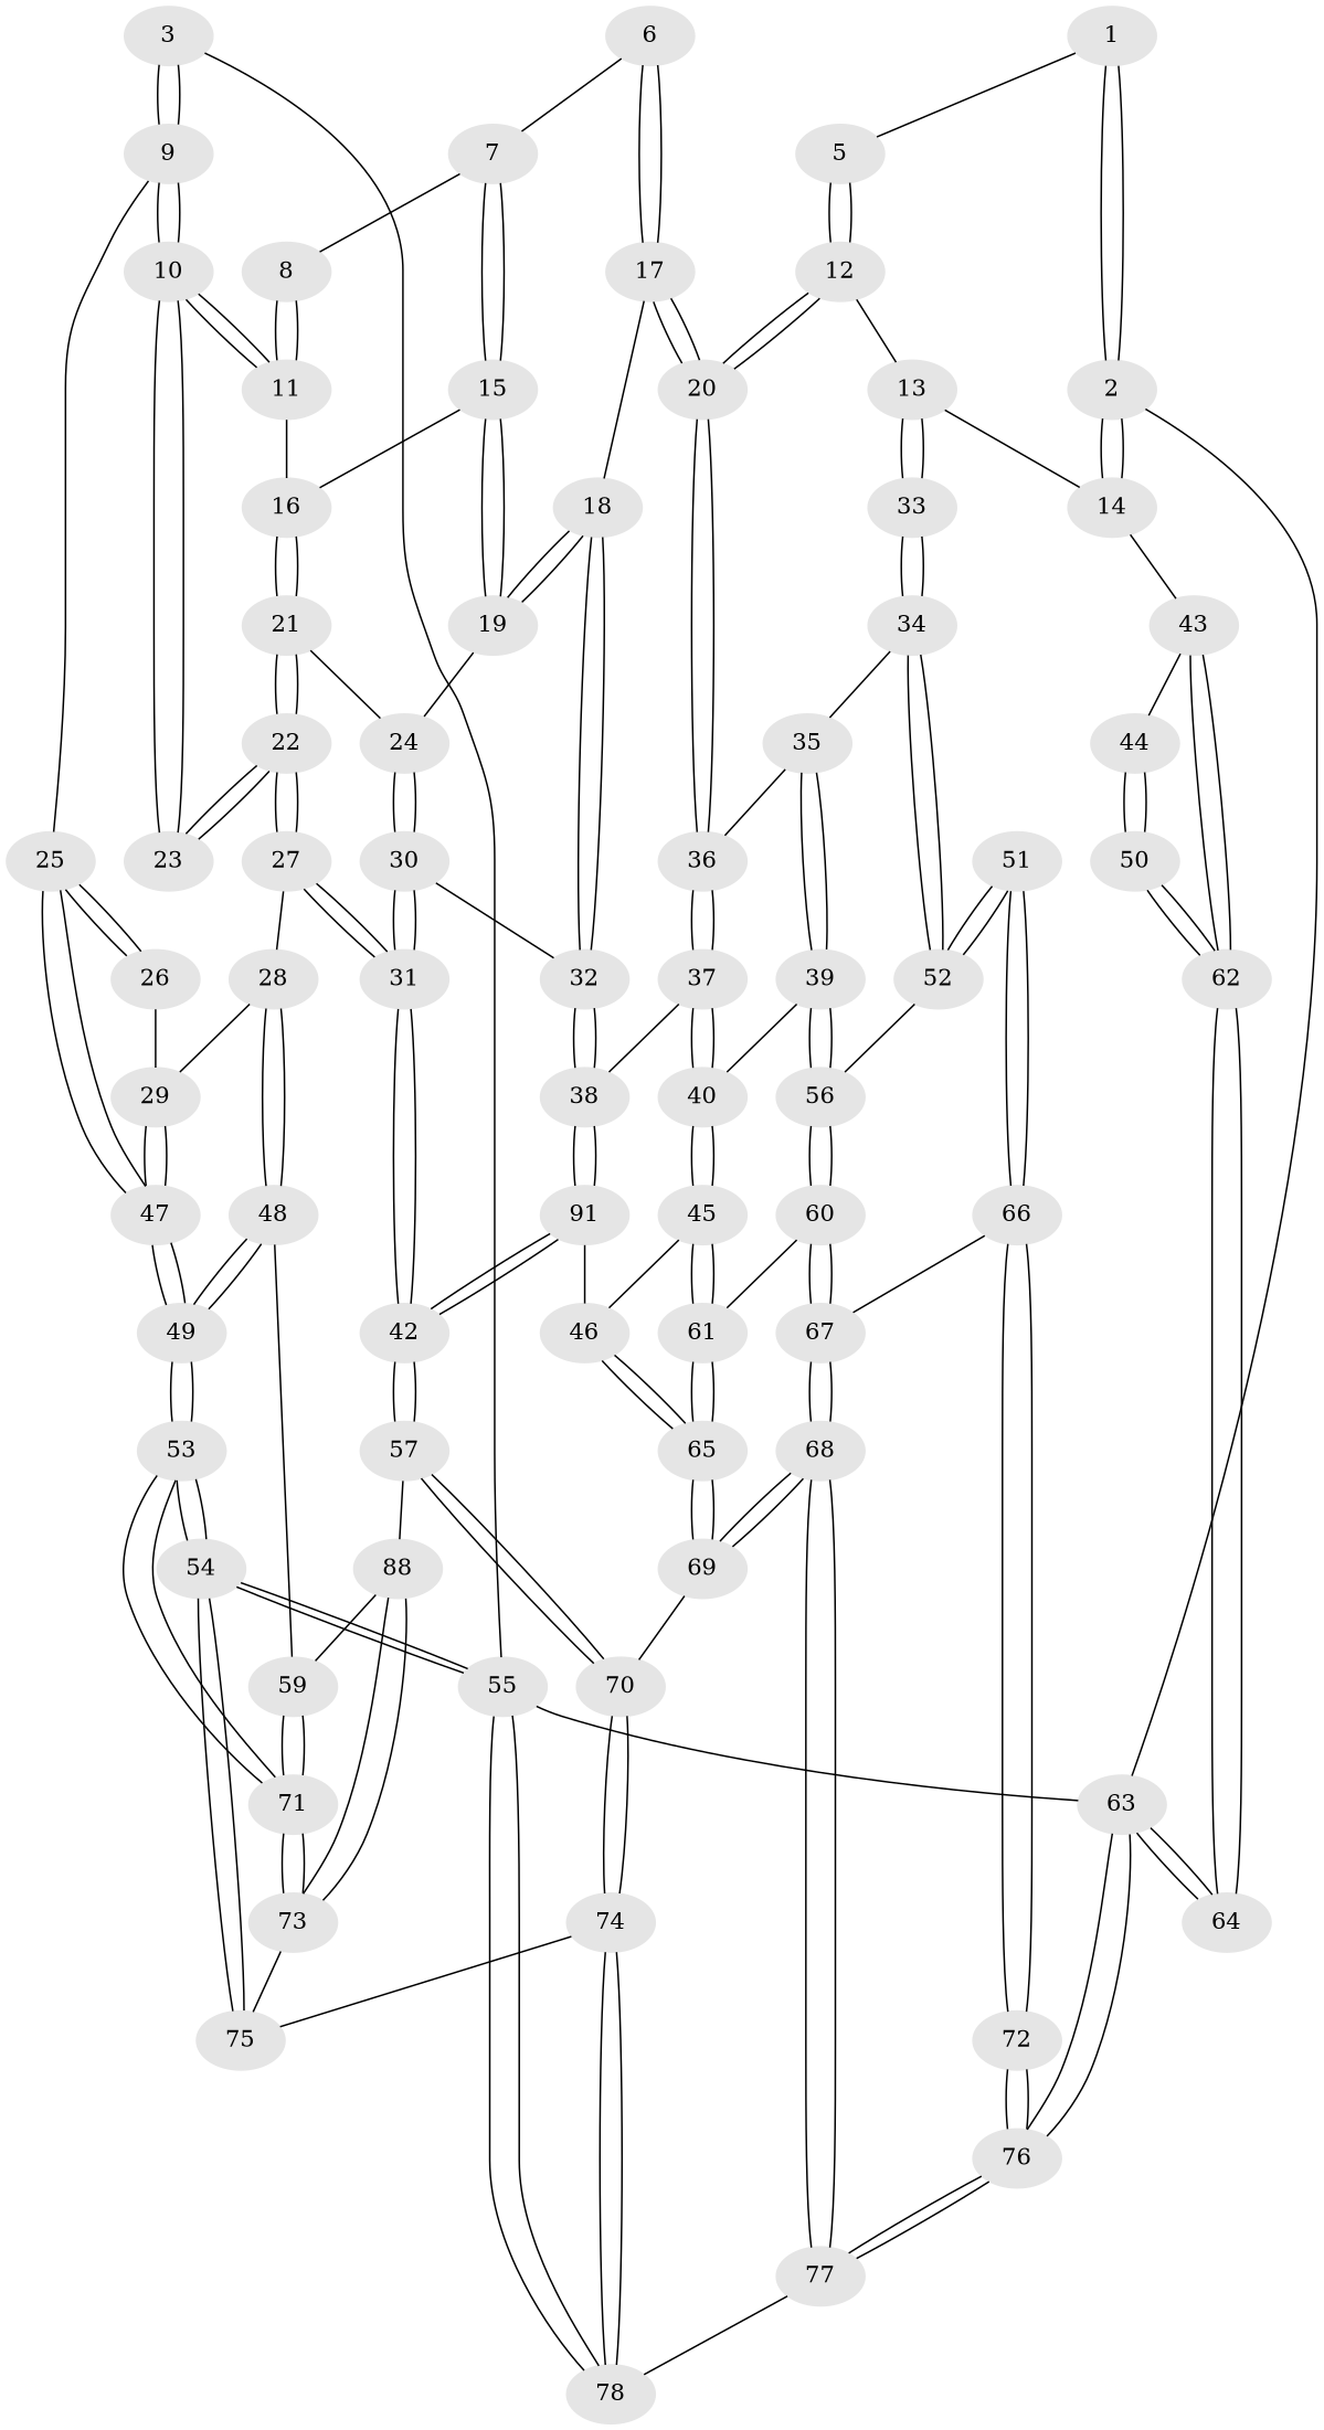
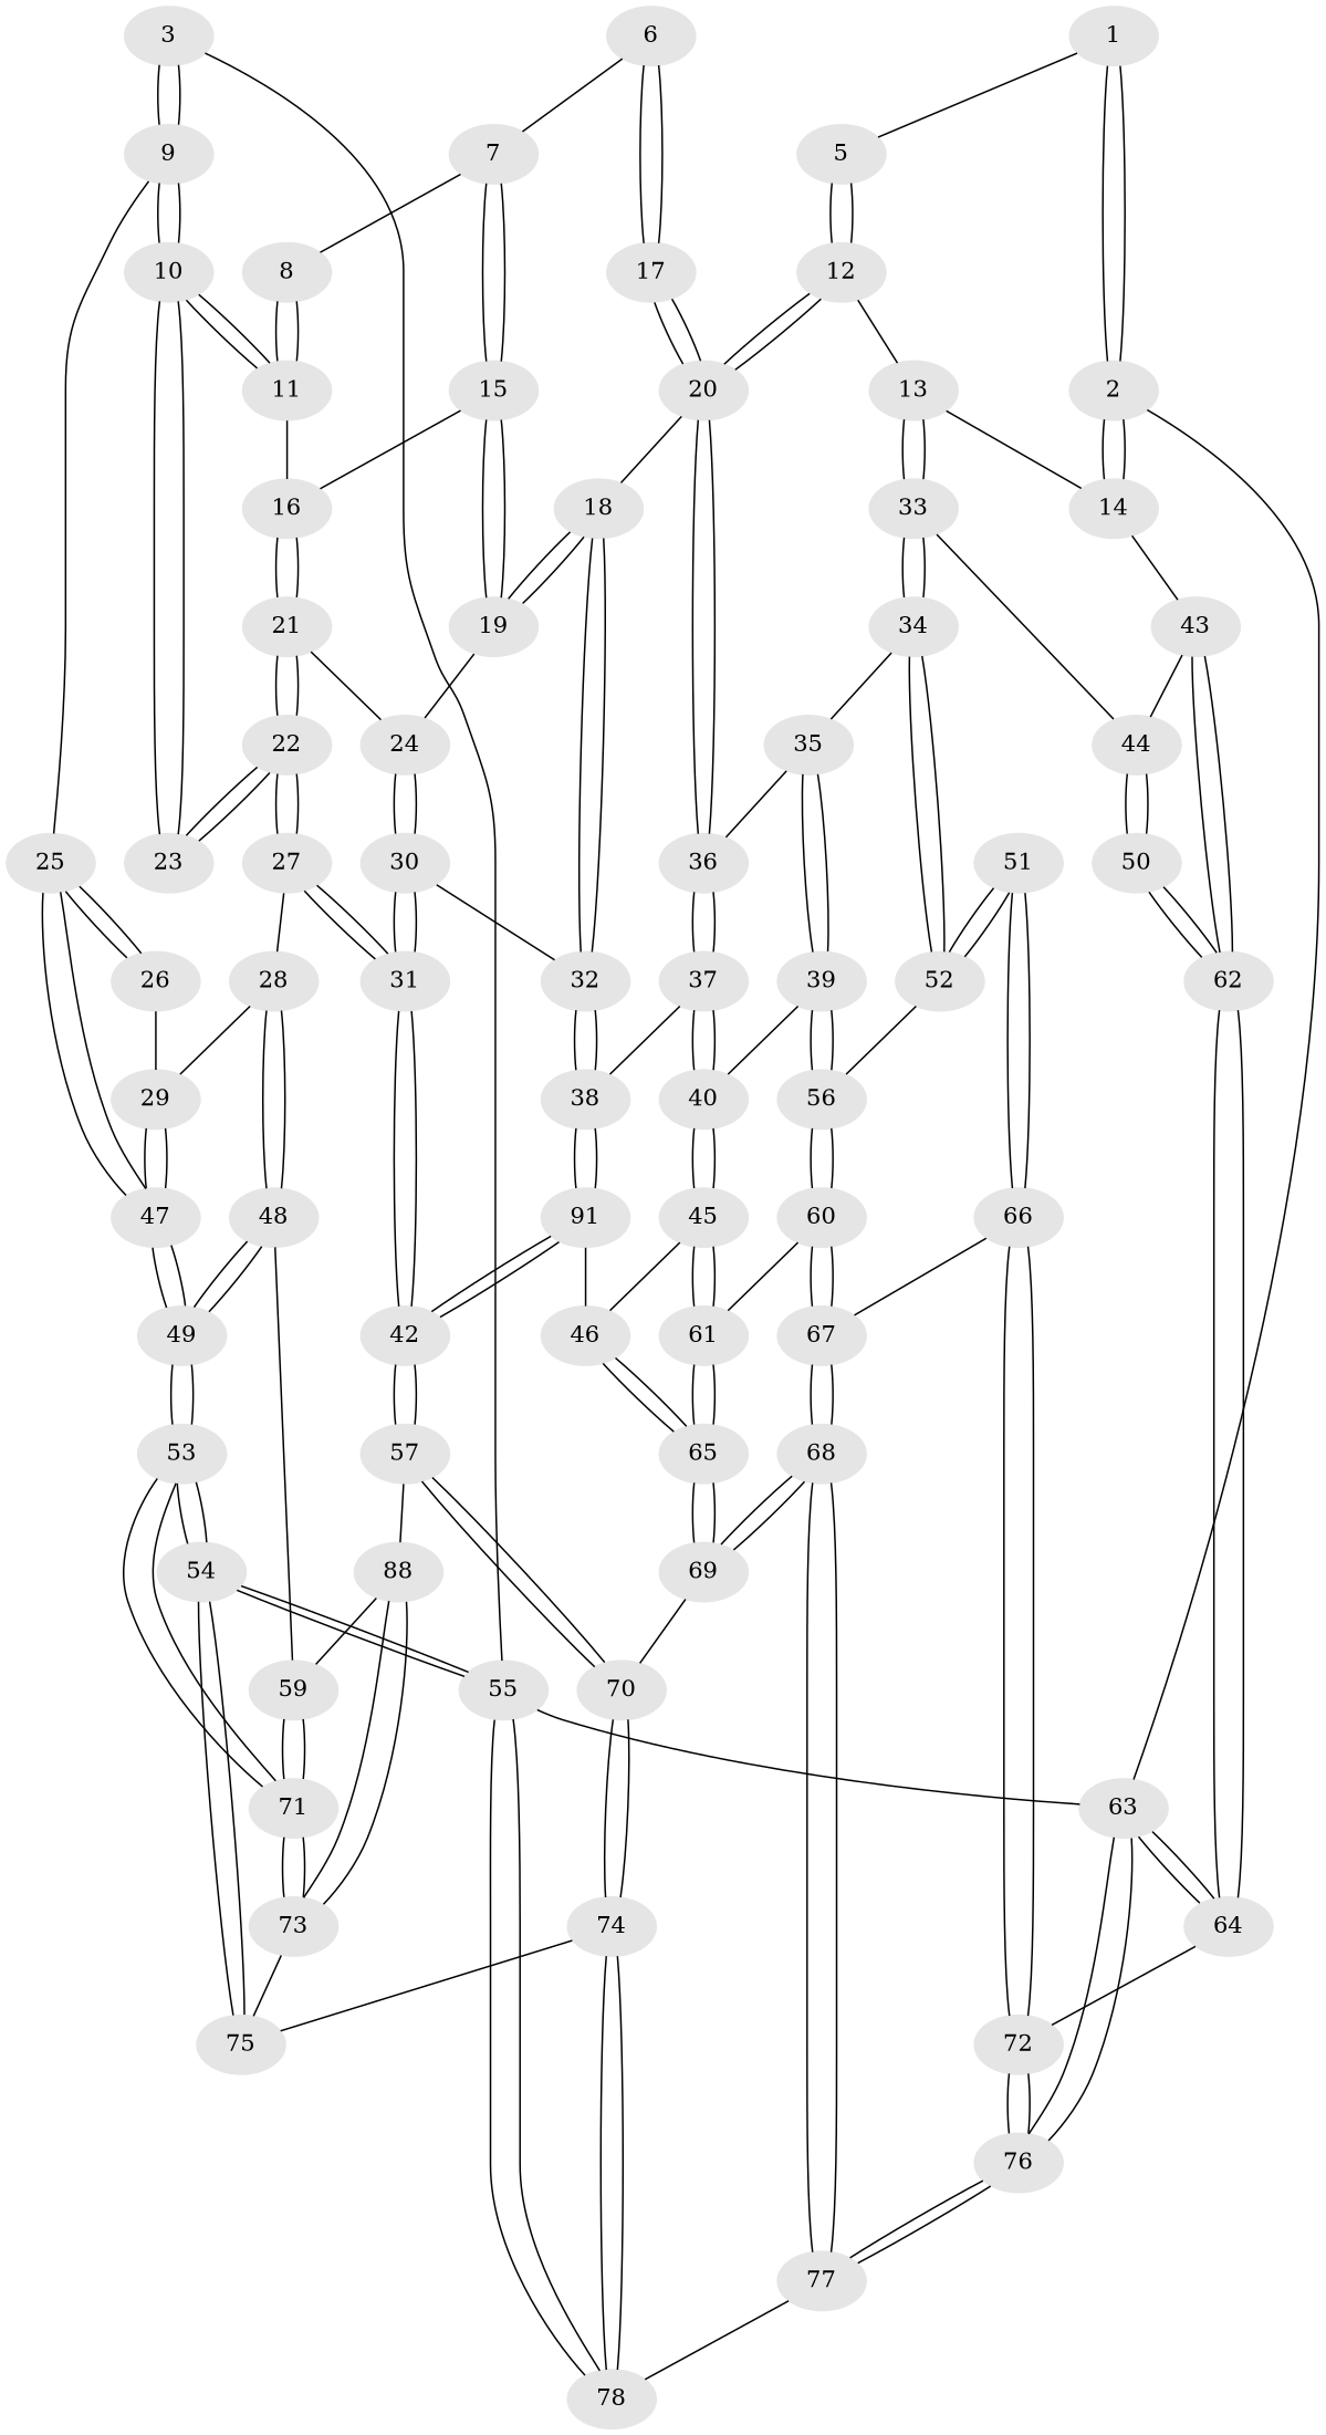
  graph {
    node [color=gray90 style=filled]
    1
    2
    5
    14
    63
    12
    3
    9
    55
    43
    64
    76
    10
    25
    78
    8
    11
    6
    7
    17
    13
    20
    15
    18
    16
    19
    23
    26
    47
    21
    33
    36
    34
    44
    62
    24
    22
    32
    38
    30
    37
    27
    28
    31
    29
    49
    48
    42
    59
    57
    n51 [label=91]
    35
    52
    50
    39
    56
    40
    45
    46
    60
    61
    65
    n63 [label=88]
    70
    69
    53
    71
    54
    51
    66
    67
    72
    75
    73
    74
    68
    77
    1 -- 2
    1 -- 2
    1 -- 5
    2 -- 14
    2 -- 14
    2 -- 63
    5 -- 12
    5 -- 12
    14 -- 43
    63 -- 64
    63 -- 64
    63 -- 76
    63 -- 76
    12 -- 13
    12 -- 20
    12 -- 20
    3 -- 9
    3 -- 9
    3 -- 55
    9 -- 10
    9 -- 10
    9 -- 25
    55 -- 63
    55 -- 78
    55 -- 78
    43 -- 44
    43 -- 62
    43 -- 62
+   64 -- 72
    76 -- 77
    76 -- 77
    10 -- 11
    10 -- 11
    10 -- 23
    10 -- 23
    25 -- 26
    25 -- 26
    25 -- 47
    25 -- 47
    8 -- 11
    8 -- 11
    11 -- 16
    6 -- 7
    6 -- 17
    6 -- 17
    7 -- 8
    7 -- 15
    7 -- 15
    17 -- 20
    17 -- 20
-   17 -- 18
+   20 -- 18
    13 -- 14
    13 -- 33
    13 -- 33
    20 -- 36
    20 -- 36
    15 -- 16
    15 -- 19
    15 -- 19
    18 -- 19
    18 -- 19
    18 -- 32
    18 -- 32
    16 -- 21
    16 -- 21
    19 -- 24
    26 -- 29
    47 -- 49
    47 -- 49
    21 -- 24
    21 -- 22
    21 -- 22
    33 -- 34
    33 -- 34
+   33 -- 44
    36 -- 37
    36 -- 37
    34 -- 35
    34 -- 52
    34 -- 52
    44 -- 50
    44 -- 50
    62 -- 64
    62 -- 64
    24 -- 30
    24 -- 30
    22 -- 23
    22 -- 23
    22 -- 27
    22 -- 27
    32 -- 38
    32 -- 38
    38 -- n51
    38 -- n51
    30 -- 32
    30 -- 31
    30 -- 31
    37 -- 38
    37 -- 40
    37 -- 40
    27 -- 28
    27 -- 31
    27 -- 31
    28 -- 29
    28 -- 48
    28 -- 48
    31 -- 42
    31 -- 42
    29 -- 47
    29 -- 47
    49 -- 53
    49 -- 53
    48 -- 49
    48 -- 49
    48 -- 59
    42 -- 57
    42 -- 57
    59 -- 71
    59 -- 71
    57 -- n63
    57 -- 70
    57 -- 70
    n51 -- 42
    n51 -- 42
    n51 -- 46
    35 -- 36
    35 -- 39
    35 -- 39
    52 -- 56
    50 -- 62
    50 -- 62
    39 -- 56
    39 -- 56
    39 -- 40
    56 -- 60
    56 -- 60
    40 -- 45
    40 -- 45
    45 -- 46
    45 -- 61
    45 -- 61
    46 -- 65
    46 -- 65
    60 -- 61
    60 -- 67
    60 -- 67
    61 -- 65
    61 -- 65
    65 -- 69
    65 -- 69
    n63 -- 59
    n63 -- 73
    n63 -- 73
    70 -- 74
    70 -- 74
    69 -- 70
    53 -- 71
    53 -- 71
    53 -- 54
    53 -- 54
    71 -- 73
    71 -- 73
    54 -- 55
    54 -- 55
    54 -- 75
    54 -- 75
    51 -- 52
    51 -- 52
    51 -- 66
    51 -- 66
    66 -- 67
    66 -- 72
    66 -- 72
    67 -- 68
    67 -- 68
    72 -- 76
    72 -- 76
    73 -- 75
    74 -- 78
    74 -- 78
    74 -- 75
    68 -- 69
    68 -- 69
    68 -- 77
    68 -- 77
    77 -- 78
  }
